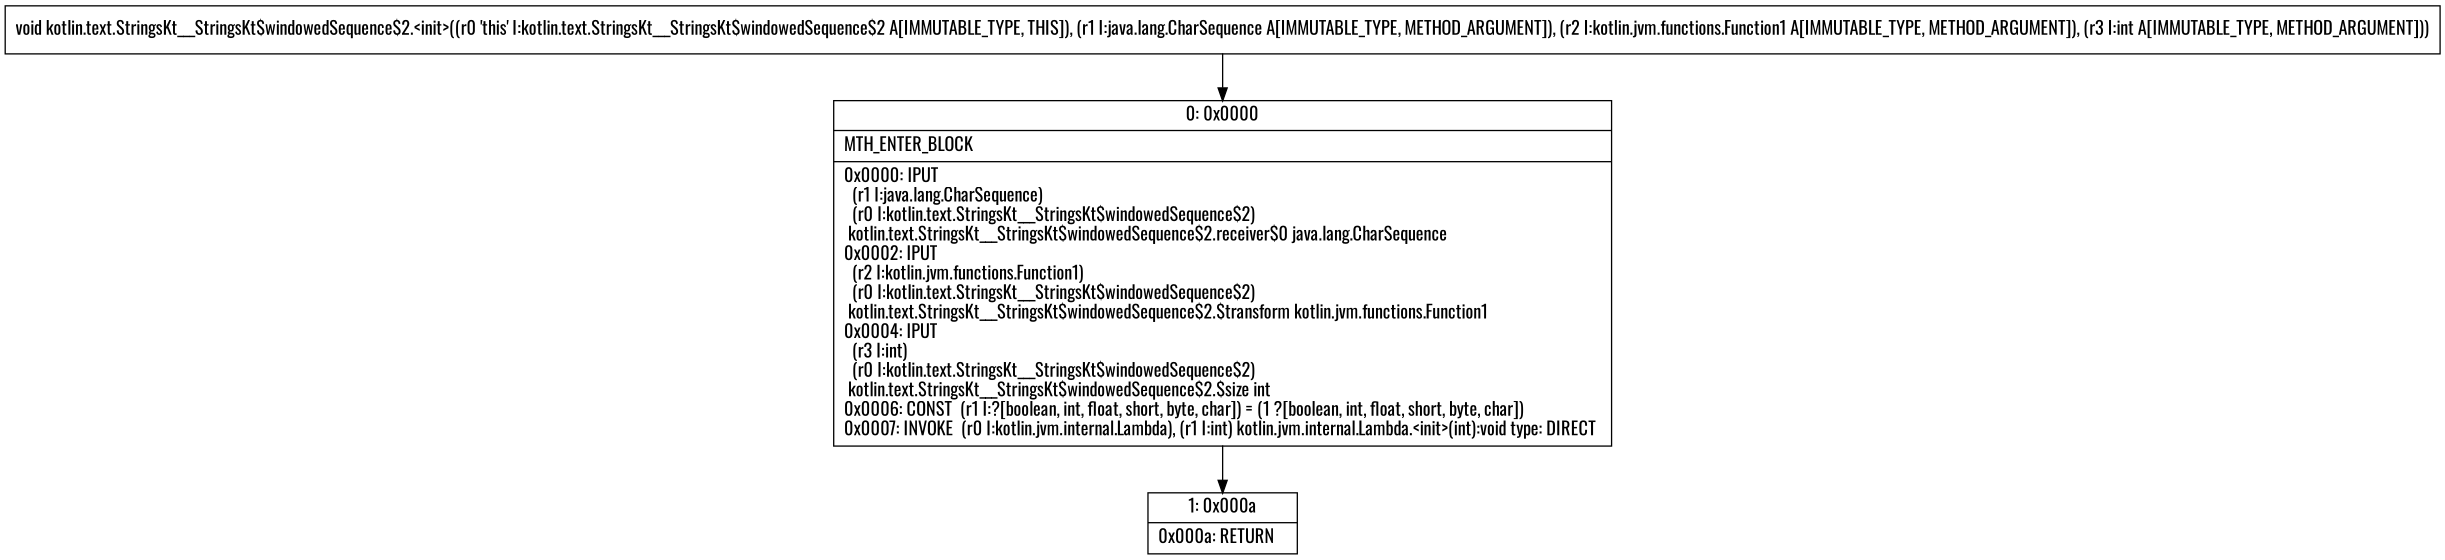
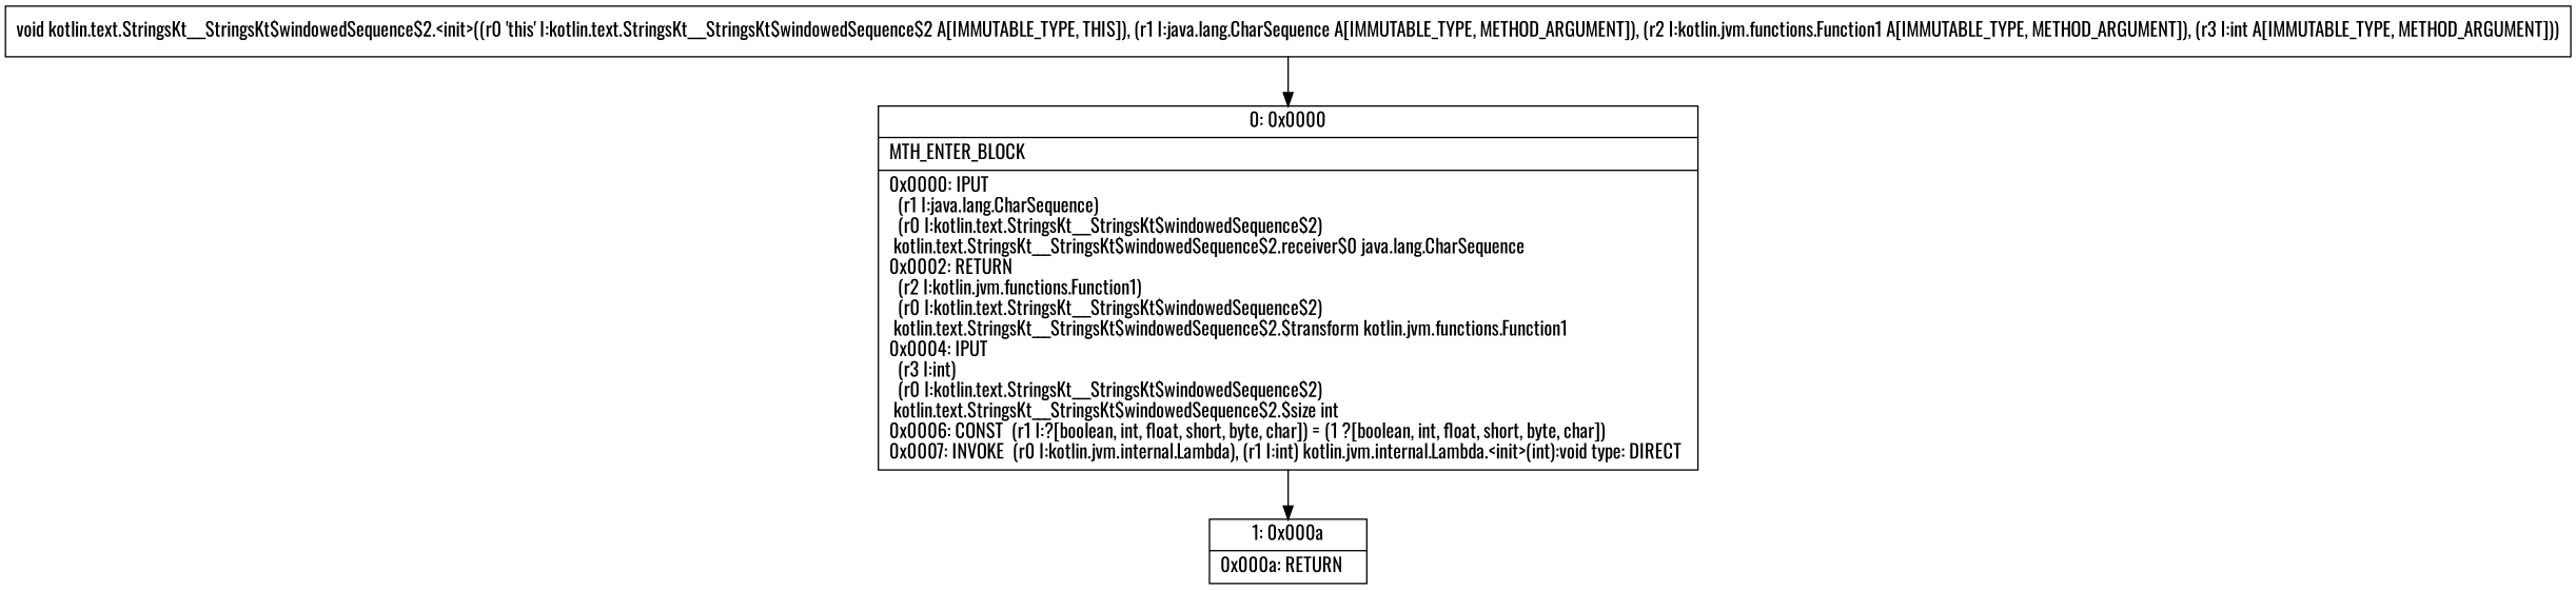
  digraph {
    fontname=Oswald
    node [shape=record fontname=Oswald]
    edge [fontname=Oswald]
-   n1 [label="{0\:\ 0x0000|MTH_ENTER_BLOCK\l|0x0000: IPUT  \l  (r1 I:java.lang.CharSequence)\l  (r0 I:kotlin.text.StringsKt___StringsKt$windowedSequence$2)\l kotlin.text.StringsKt___StringsKt$windowedSequence$2.receiver$0 java.lang.CharSequence \l0x0002: IPUT  \l  (r2 I:kotlin.jvm.functions.Function1)\l  (r0 I:kotlin.text.StringsKt___StringsKt$windowedSequence$2)\l kotlin.text.StringsKt___StringsKt$windowedSequence$2.$transform kotlin.jvm.functions.Function1 \l0x0004: IPUT  \l  (r3 I:int)\l  (r0 I:kotlin.text.StringsKt___StringsKt$windowedSequence$2)\l kotlin.text.StringsKt___StringsKt$windowedSequence$2.$size int \l0x0006: CONST  (r1 I:?[boolean, int, float, short, byte, char]) = (1 ?[boolean, int, float, short, byte, char]) \l0x0007: INVOKE  (r0 I:kotlin.jvm.internal.Lambda), (r1 I:int) kotlin.jvm.internal.Lambda.\<init\>(int):void type: DIRECT \l}"]
+   n1 [label="{0\:\ 0x0000|MTH_ENTER_BLOCK\l|0x0000: IPUT  \l  (r1 I:java.lang.CharSequence)\l  (r0 I:kotlin.text.StringsKt___StringsKt$windowedSequence$2)\l kotlin.text.StringsKt___StringsKt$windowedSequence$2.receiver$0 java.lang.CharSequence \l0x0002: RETURN  \l  (r2 I:kotlin.jvm.functions.Function1)\l  (r0 I:kotlin.text.StringsKt___StringsKt$windowedSequence$2)\l kotlin.text.StringsKt___StringsKt$windowedSequence$2.$transform kotlin.jvm.functions.Function1 \l0x0004: IPUT  \l  (r3 I:int)\l  (r0 I:kotlin.text.StringsKt___StringsKt$windowedSequence$2)\l kotlin.text.StringsKt___StringsKt$windowedSequence$2.$size int \l0x0006: CONST  (r1 I:?[boolean, int, float, short, byte, char]) = (1 ?[boolean, int, float, short, byte, char]) \l0x0007: INVOKE  (r0 I:kotlin.jvm.internal.Lambda), (r1 I:int) kotlin.jvm.internal.Lambda.\<init\>(int):void type: DIRECT \l}"]
    n2 [label="{1\:\ 0x000a|0x000a: RETURN   \l}"]
    n3 [label="{void kotlin.text.StringsKt___StringsKt$windowedSequence$2.\<init\>((r0 'this' I:kotlin.text.StringsKt___StringsKt$windowedSequence$2 A[IMMUTABLE_TYPE, THIS]), (r1 I:java.lang.CharSequence A[IMMUTABLE_TYPE, METHOD_ARGUMENT]), (r2 I:kotlin.jvm.functions.Function1 A[IMMUTABLE_TYPE, METHOD_ARGUMENT]), (r3 I:int A[IMMUTABLE_TYPE, METHOD_ARGUMENT])) }"]
    n1 -> n2
    n3 -> n1
  }
